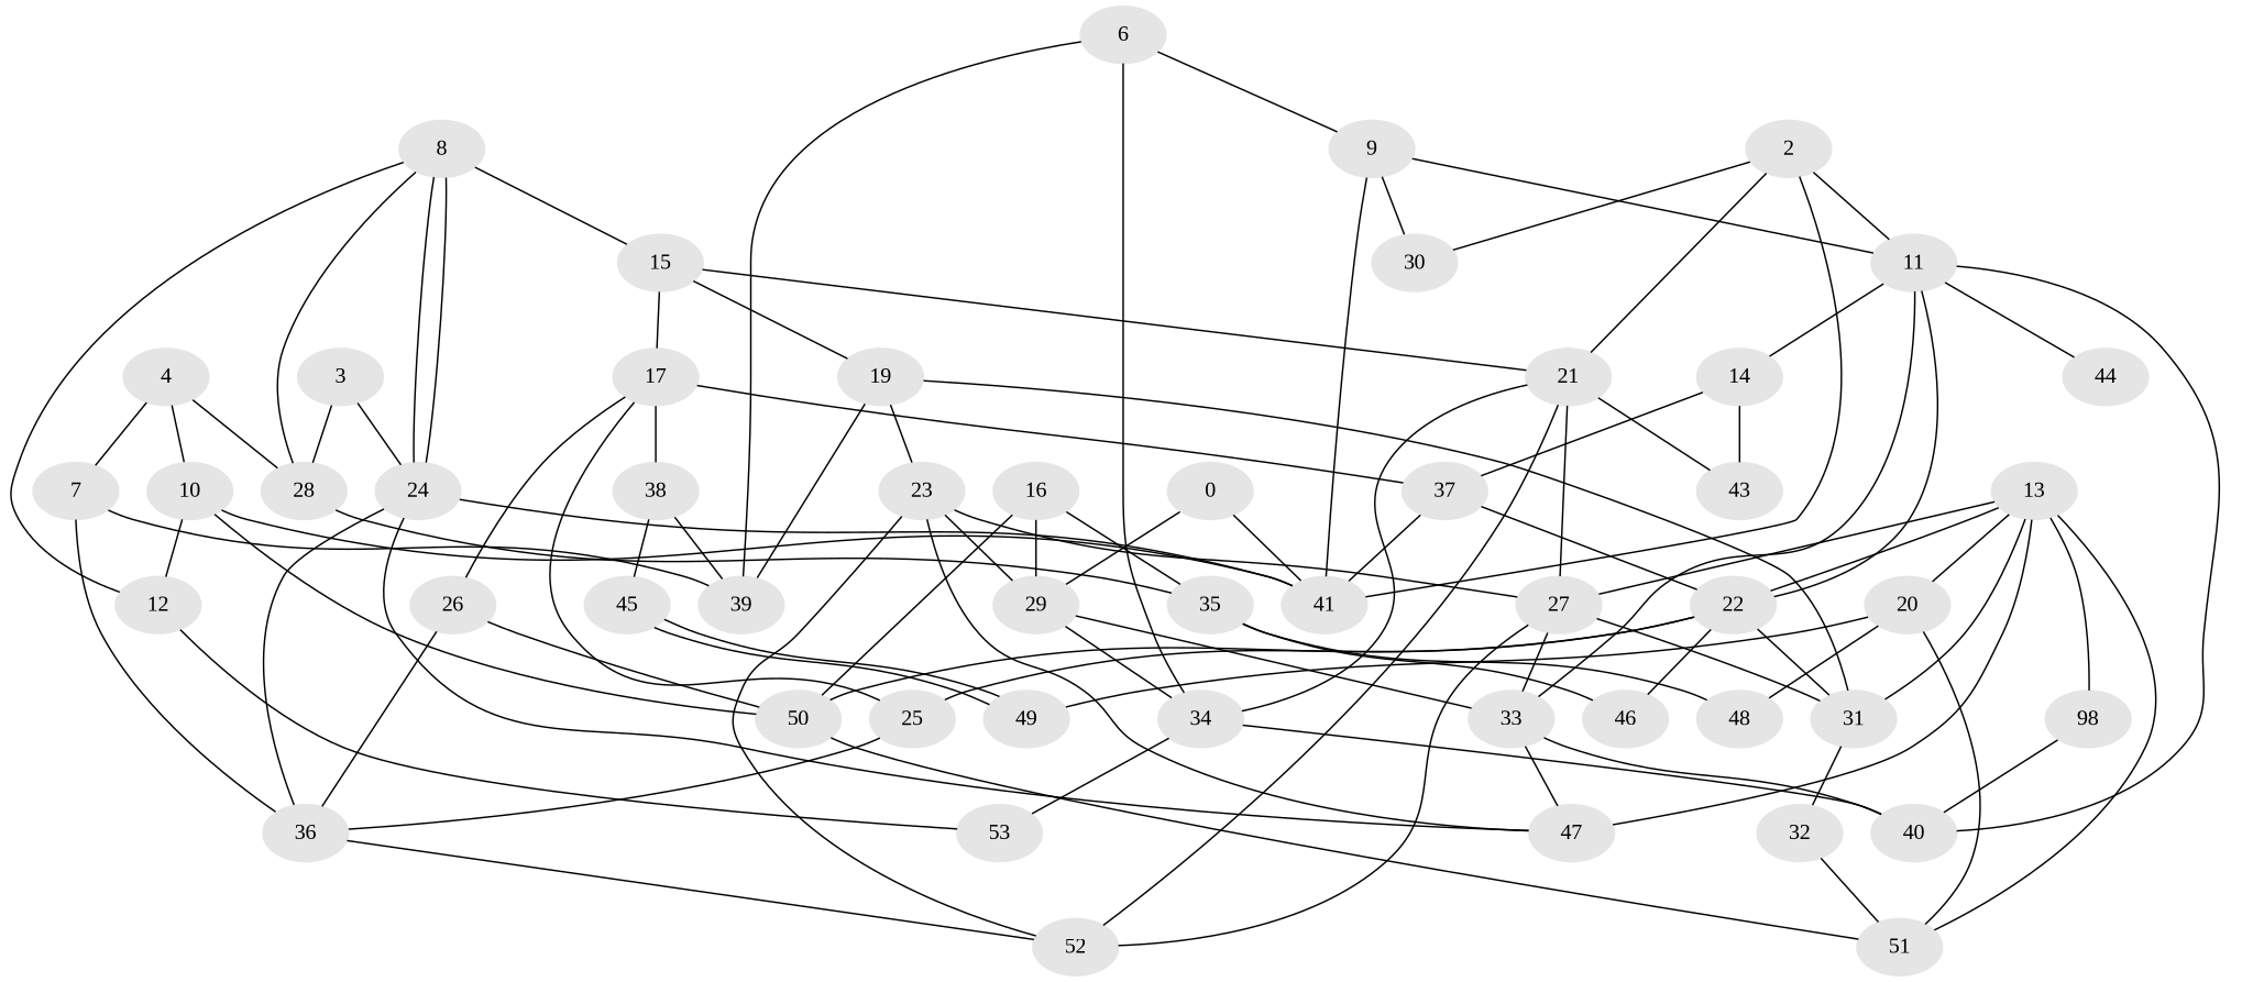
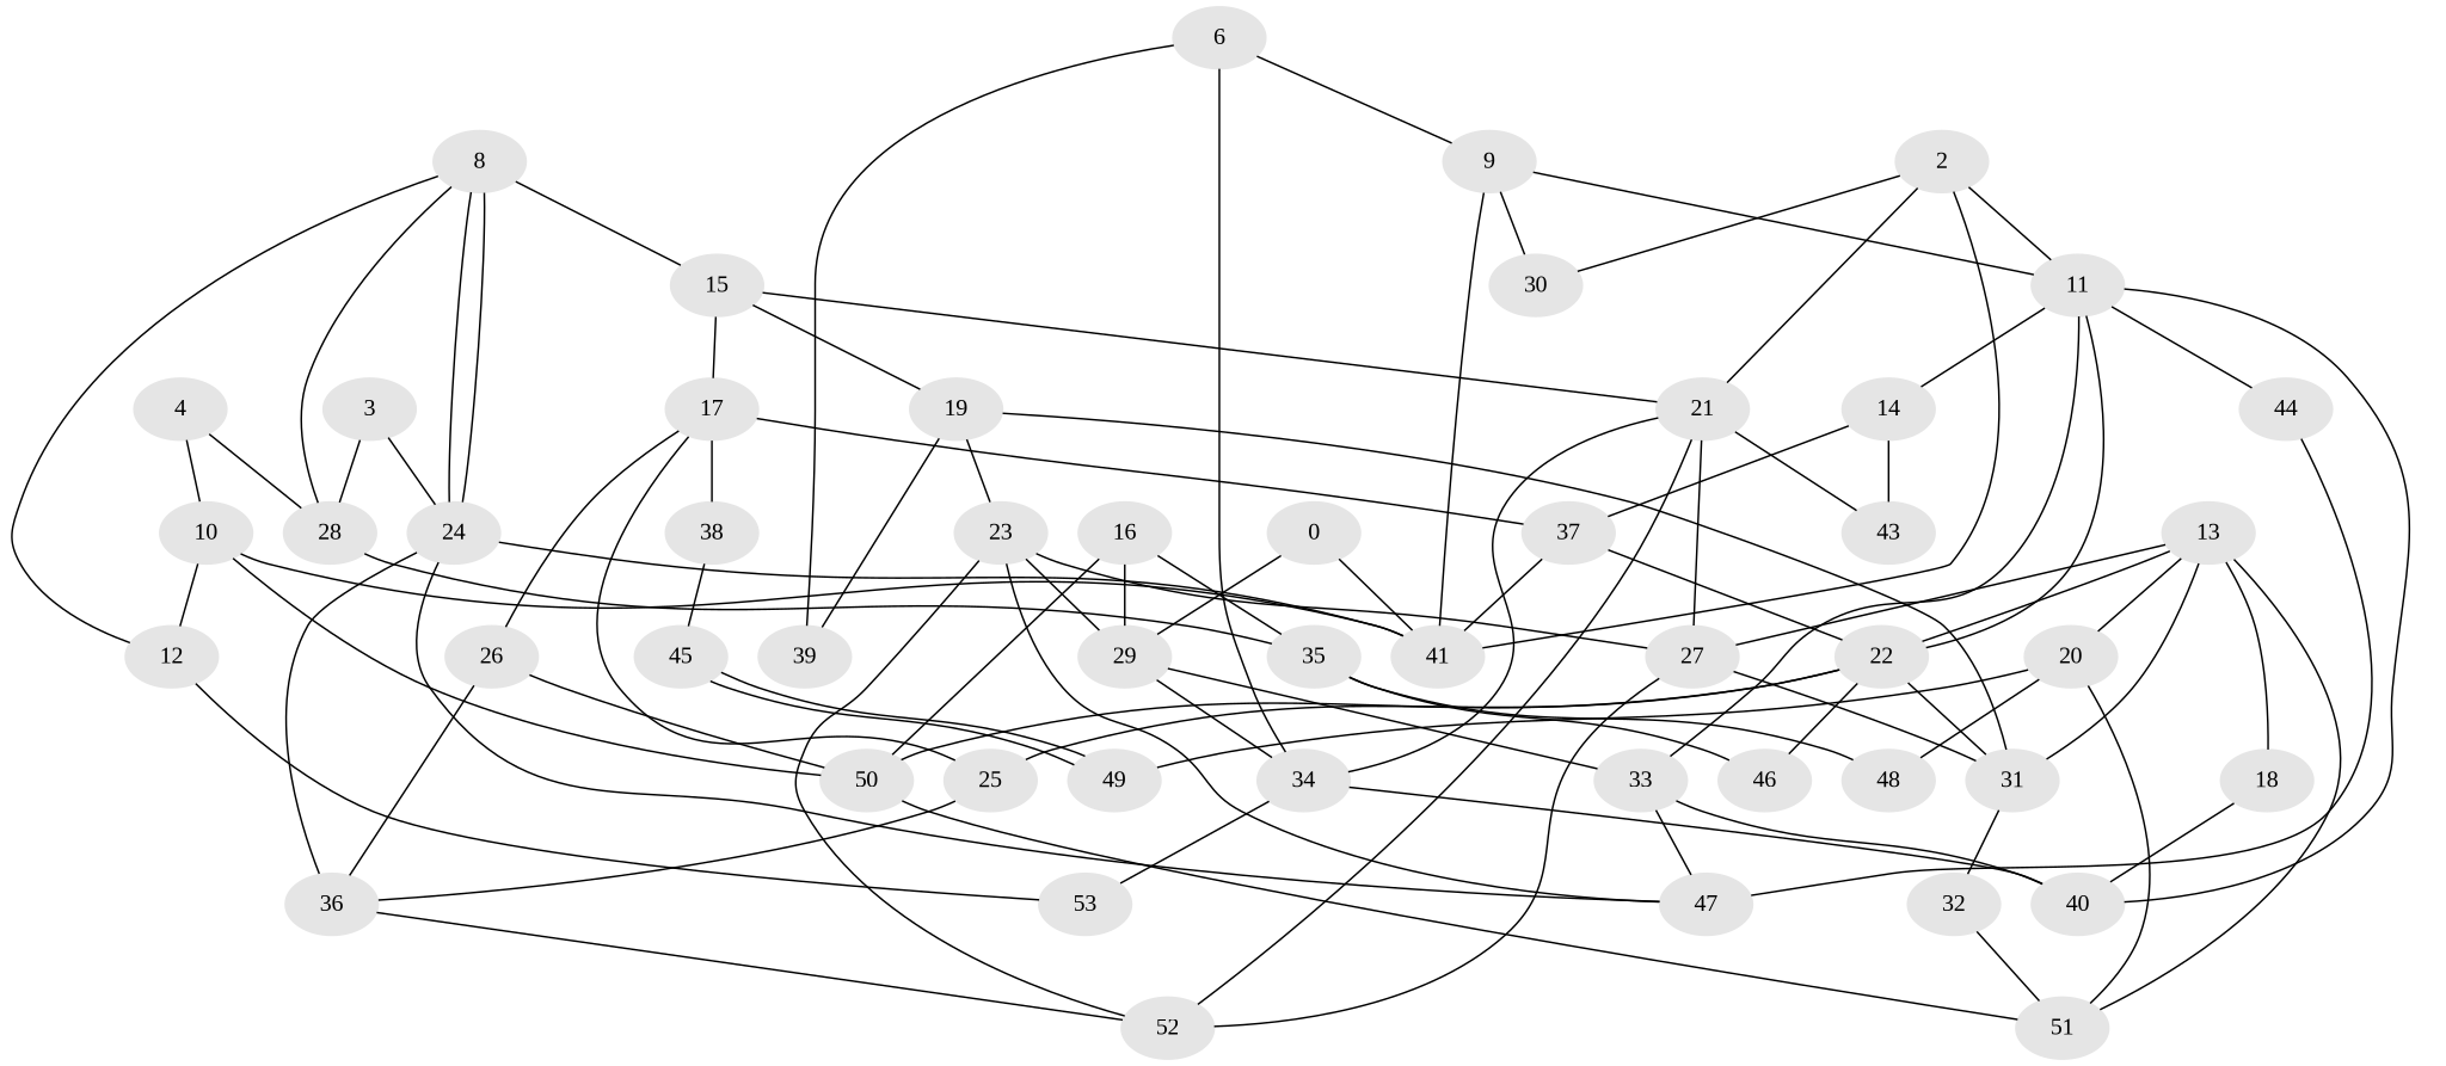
  graph {
    fontname="Liberation Serif"
    node [color=gray90 fontname="Liberation Serif" style=filled]
    edge [fontname="Liberation Serif"]
    n1 [label=0]
    29
    41
    34
    33
    2
    11
    21
    30
    14
    22
    40
    44
    27
    43
    52
    3
    24
    28
    36
    47
    35
    4
-   7
    10
    39
    12
    50
    9
    6
    53
    8
    15
    17
    19
    51
    37
    31
    25
    46
    13
-   18 [label=98]
+   18
    20
    48
    49
    32
    26
    38
    23
    16
    45
    n1 -- 29
    n1 -- 41
    29 -- 34
    29 -- 33
    34 -- 40
    34 -- 53
    33 -- 40
    33 -- 47
    2 -- 41
    2 -- 11
    2 -- 21
    2 -- 30
    11 -- 33
    11 -- 14
    11 -- 22
    11 -- 40
    11 -- 44
    21 -- 34
    21 -- 27
    21 -- 43
    21 -- 52
    14 -- 43
    14 -- 37
    22 -- 50
    22 -- 31
    22 -- 25
    22 -- 46
-   13 -- 47
-   27 -- 33
+   44 -- 47
    27 -- 52
    27 -- 31
    3 -- 24
    3 -- 28
    24 -- 41
    24 -- 36
    24 -- 47
    28 -- 35
    36 -- 52
    35 -- 46
    35 -- 48
    4 -- 28
-   4 -- 7
    4 -- 10
-   7 -- 36
-   7 -- 39
    10 -- 41
    10 -- 12
    10 -- 50
    12 -- 53
    50 -- 51
    9 -- 41
    9 -- 11
    9 -- 30
    6 -- 34
    6 -- 39
    6 -- 9
    8 -- 24
    8 -- 24
    8 -- 28
    8 -- 12
    8 -- 15
    15 -- 21
    15 -- 17
    15 -- 19
    17 -- 37
    17 -- 25
    17 -- 26
    17 -- 38
    19 -- 39
    19 -- 31
    19 -- 23
    37 -- 41
    37 -- 22
    31 -- 32
    25 -- 36
    13 -- 22
    13 -- 27
    13 -- 51
    13 -- 31
    13 -- 18
    13 -- 20
    18 -- 40
    20 -- 51
    20 -- 48
    20 -- 49
    32 -- 51
    26 -- 36
    26 -- 50
-   38 -- 39
    38 -- 45
    23 -- 29
    23 -- 27
    23 -- 52
    23 -- 47
    16 -- 29
    16 -- 35
    16 -- 50
    45 -- 49
    45 -- 49
  }
